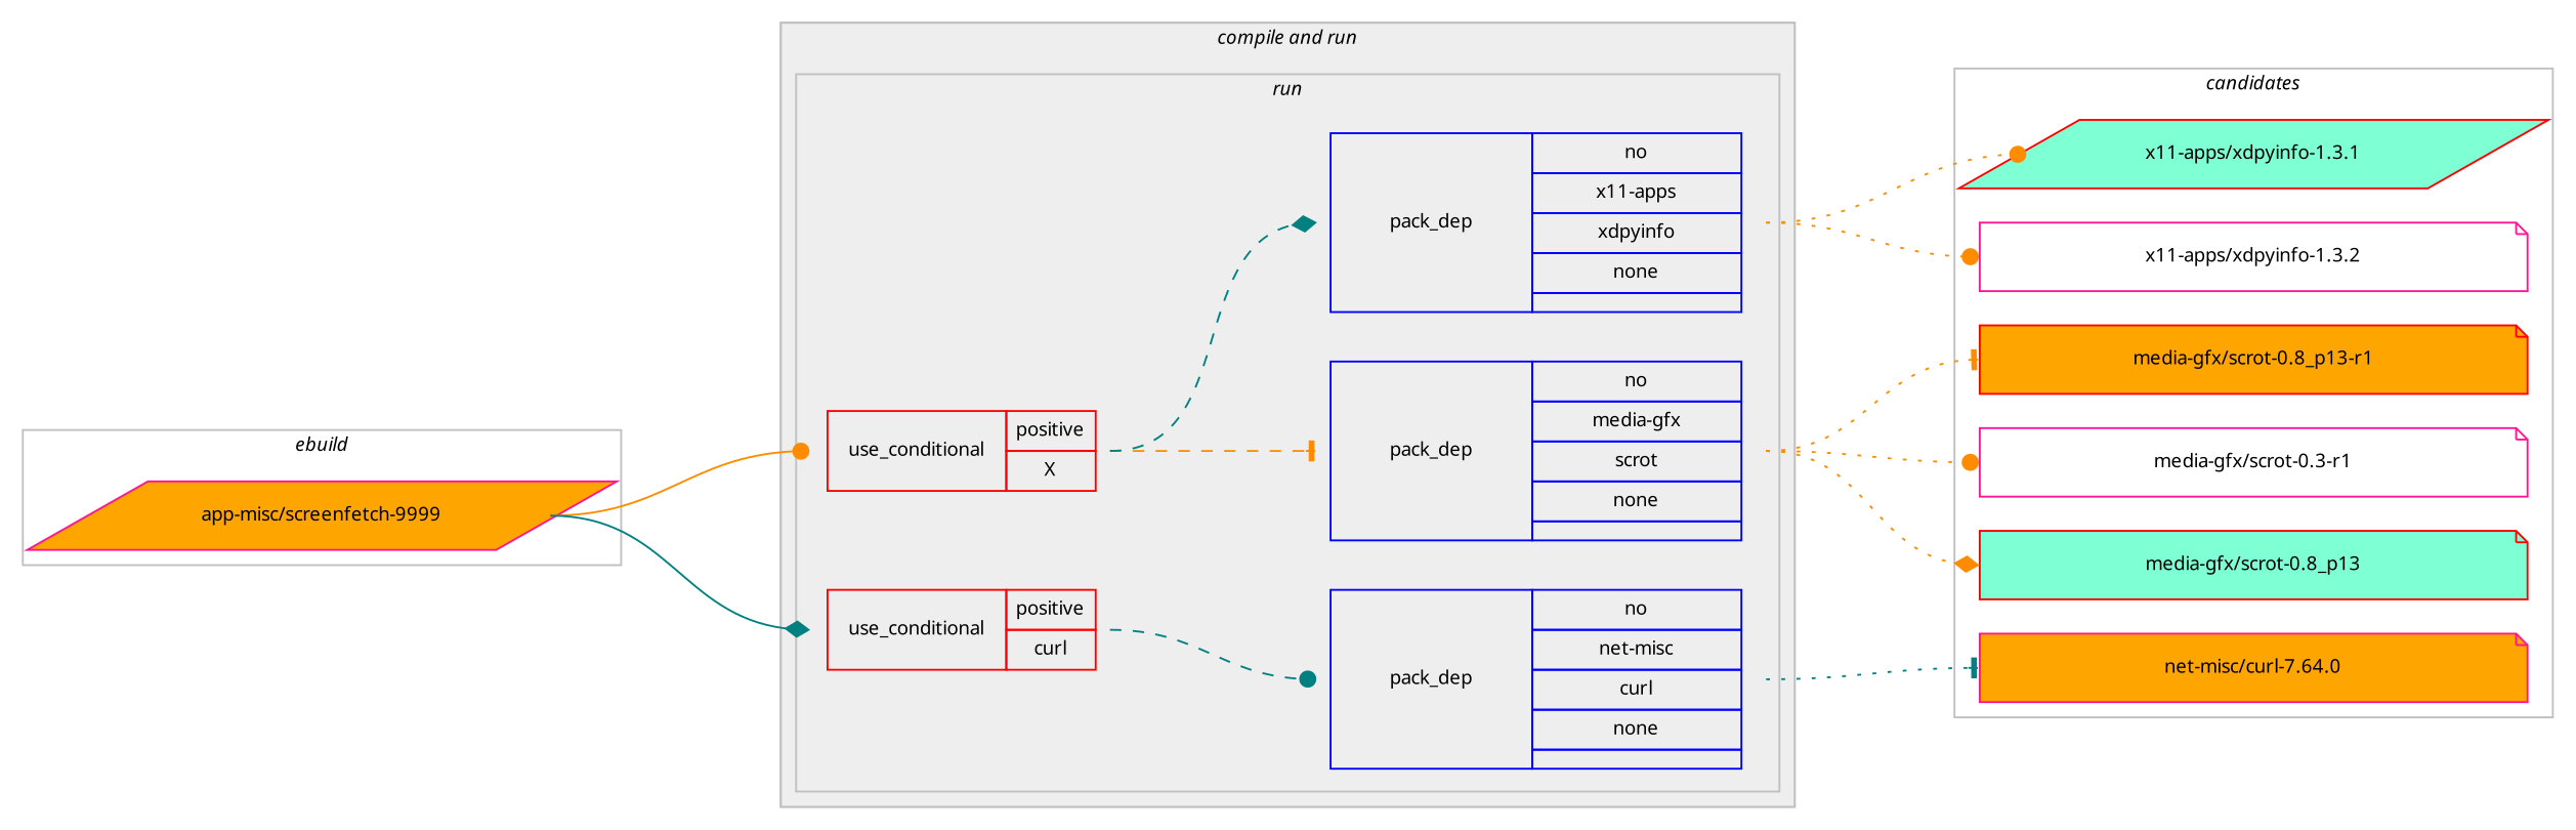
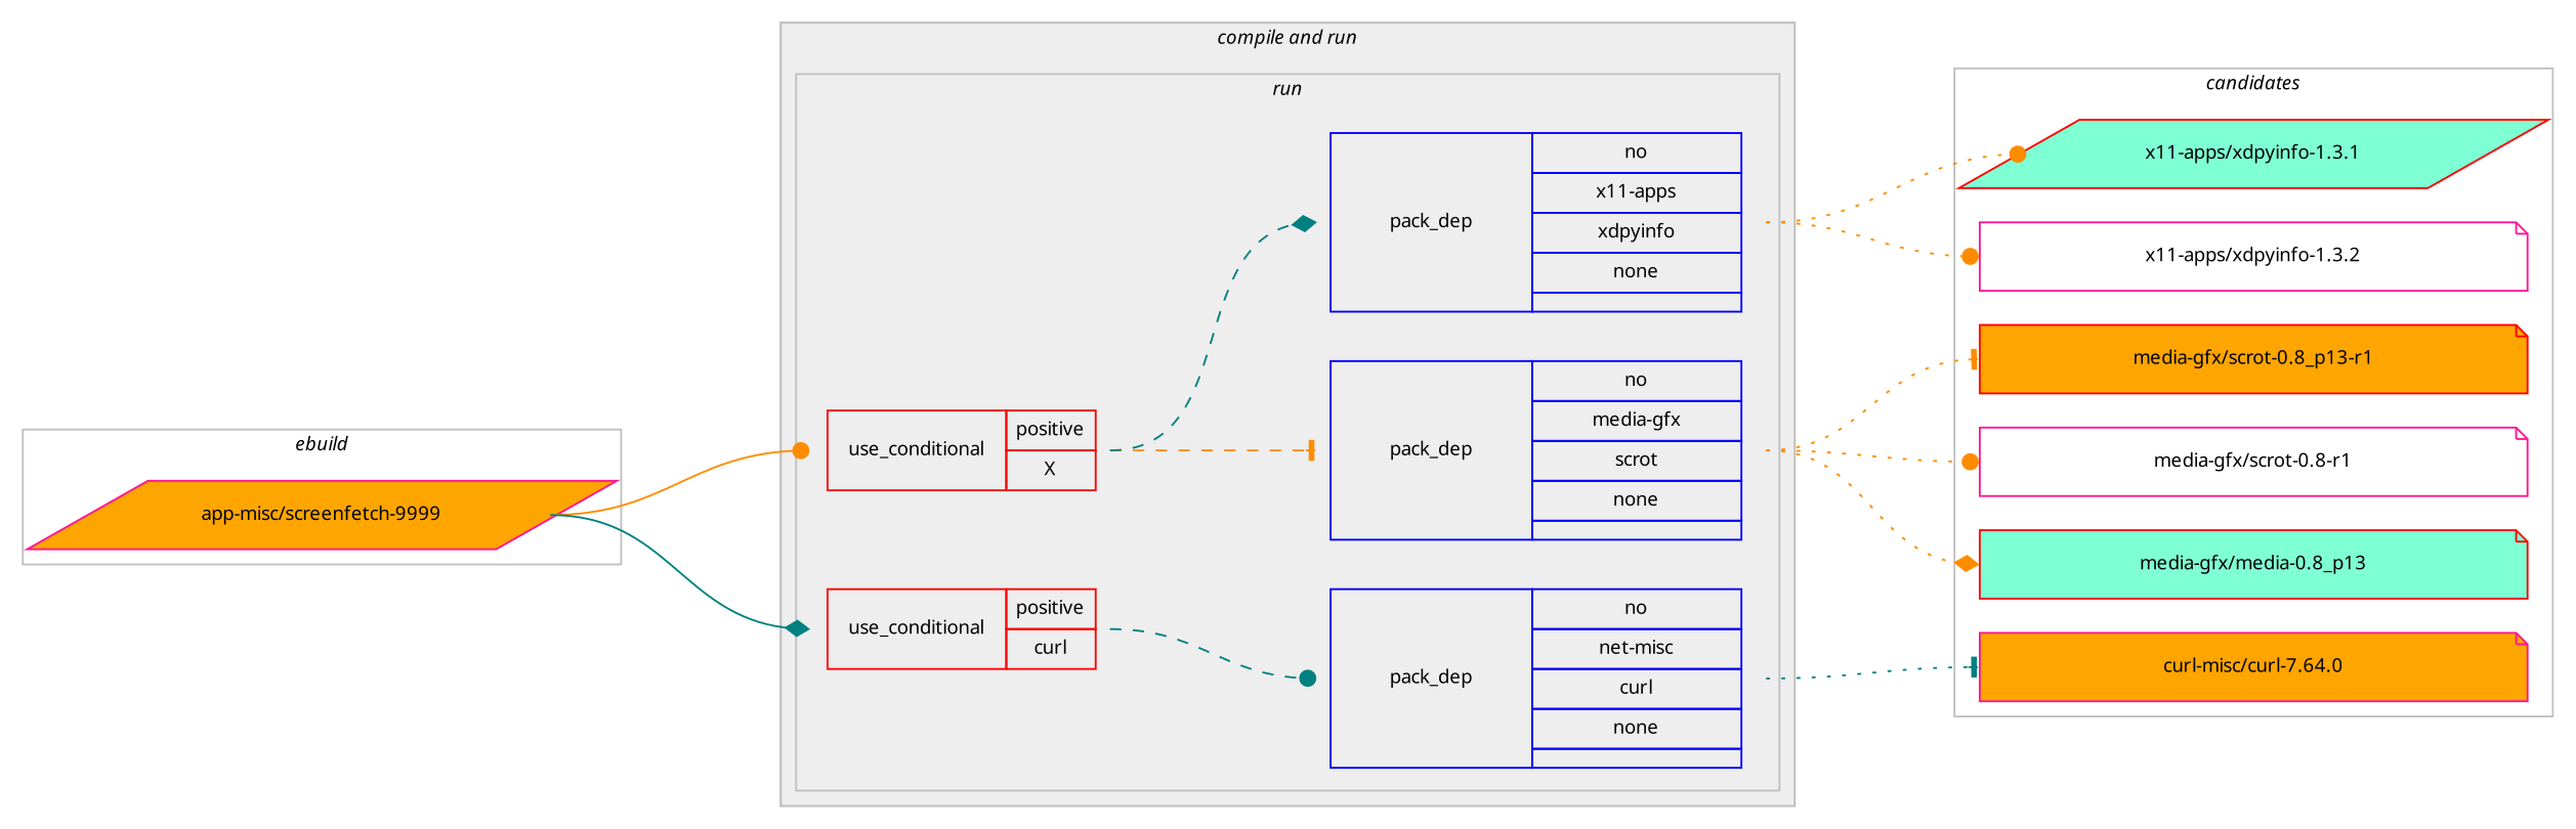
  digraph {
    compound=true
    concentrate=true
    fontname="Noto Sans"
    fontsize=10
    newrank=true
    rankdir=LR
    ranksep=1.5
    node [color=red fontname="Noto Sans" fontsize=10 shape=none style=filled]
    edge [arrowhead=dot color=darkorange fontname="Noto Sans" headport=w style=dotted tailport=e weight=100]
    n1 [color=deeppink fillcolor=orange label="app-misc/screenfetch-9999" shape=parallelogram width=4]
    n2 [color=blue label=<<TABLE BORDER="0" CELLBORDER="1" CELLSPACING="0" CELLPADDING="4" WIDTH="220"><TR><TD ROWSPAN="6" CELLPADDING="30">pack_dep</TD></TR><TR><TD WIDTH="110">no</TD></TR><TR><TD>media-gfx</TD></TR><TR><TD>scrot</TD></TR><TR><TD>none</TD></TR><TR><TD></TD></TR></TABLE>> style=""]
    n3 [color=blue label=<<TABLE BORDER="0" CELLBORDER="1" CELLSPACING="0" CELLPADDING="4" WIDTH="220"><TR><TD ROWSPAN="6" CELLPADDING="30">pack_dep</TD></TR><TR><TD WIDTH="110">no</TD></TR><TR><TD>x11-apps</TD></TR><TR><TD>xdpyinfo</TD></TR><TR><TD>none</TD></TR><TR><TD></TD></TR></TABLE>> style=""]
    n4 [label=<<TABLE BORDER="0" CELLBORDER="1" CELLSPACING="0" CELLPADDING="4"><TR><TD ROWSPAN="3" CELLPADDING="10">use_conditional</TD></TR><TR><TD>positive</TD></TR><TR><TD>X</TD></TR></TABLE>> style=""]
    n5 [color=blue label=<<TABLE BORDER="0" CELLBORDER="1" CELLSPACING="0" CELLPADDING="4" WIDTH="220"><TR><TD ROWSPAN="6" CELLPADDING="30">pack_dep</TD></TR><TR><TD WIDTH="110">no</TD></TR><TR><TD>net-misc</TD></TR><TR><TD>curl</TD></TR><TR><TD>none</TD></TR><TR><TD></TD></TR></TABLE>> style=""]
    n6 [label=<<TABLE BORDER="0" CELLBORDER="1" CELLSPACING="0" CELLPADDING="4"><TR><TD ROWSPAN="3" CELLPADDING="10">use_conditional</TD></TR><TR><TD>positive</TD></TR><TR><TD>curl</TD></TR></TABLE>> style=""]
-   n7 [color=deeppink fillcolor=white label="media-gfx/scrot-0.3-r1" shape=note width=4]
-   n8 [fillcolor=aquamarine label="media-gfx/scrot-0.8_p13" shape=note width=4]
+   n7 [color=deeppink fillcolor=white label="media-gfx/scrot-0.8-r1" shape=note width=4]
+   n8 [fillcolor=aquamarine label="media-gfx/media-0.8_p13" shape=note width=4]
    n9 [fillcolor=orange label="media-gfx/scrot-0.8_p13-r1" shape=note width=4]
    n10 [fillcolor=aquamarine label="x11-apps/xdpyinfo-1.3.1" shape=parallelogram width=4]
    n11 [color=deeppink fillcolor=white label="x11-apps/xdpyinfo-1.3.2" shape=note width=4]
-   n12 [color=deeppink fillcolor=orange label="net-misc/curl-7.64.0" shape=note width=4]
+   n12 [color=deeppink fillcolor=orange label="curl-misc/curl-7.64.0" shape=note width=4]
    subgraph cluster_1 {
      color=gray
      label=<<i>dependencies</i>>
      subgraph cluster_2 {
        color=gray
        fillcolor="#eeeeee"
        label=<<i>compile</i>>
        style=filled
      }
      subgraph cluster_3 {
        color=gray
        fillcolor="#eeeeee"
        label=<<i>compile and run</i>>
        style=filled
      }
      subgraph cluster_4 {
        color=gray
        fillcolor="#eeeeee"
        label=<<i>run</i>>
        style=filled
        subgraph sub_5 {
          color=gray
          fillcolor="#eeeeee"
          label=<<i>run</i>>
          style=filled
          n4
          subgraph sub_6 {
            color=gray
            fillcolor="#eeeeee"
            label=<<i>run</i>>
            style=filled
            n2
          }
          subgraph sub_7 {
            color=gray
            fillcolor="#eeeeee"
            label=<<i>run</i>>
            style=filled
            n3
          }
        }
        subgraph sub_8 {
          color=gray
          fillcolor="#eeeeee"
          label=<<i>run</i>>
          style=filled
          n6
          subgraph sub_9 {
            color=gray
            fillcolor="#eeeeee"
            label=<<i>run</i>>
            style=filled
            n5
          }
        }
      }
    }
    subgraph cluster_10 {
      color=gray
      label=<<i>ebuild</i>>
      rank=same
      n1
    }
    subgraph cluster_11 {
      color=gray
      label=<<i>candidates</i>>
      rank=same
      subgraph sub_12 {
        color=black
        label=<<i>candidates</i>>
        nodesep=1
        rank=same
        n7
        n8
        n9
      }
      subgraph sub_13 {
        color=black
        label=<<i>candidates</i>>
        nodesep=1
        rank=same
        n10
        n11
      }
      subgraph sub_14 {
        color=black
        label=<<i>candidates</i>>
        nodesep=1
        rank=same
        n12
      }
    }
    n1 -> n4 [style=solid weight=20]
    n1 -> n6 [arrowhead=diamond color=teal style=solid weight=20]
    n2 -> n7
    n2 -> n8 [arrowhead=diamond]
    n2 -> n9 [arrowhead=tee]
    n3 -> n10
    n3 -> n11
    n4 -> n2 [arrowhead=tee style=dashed weight=20]
    n4 -> n3 [arrowhead=diamond color=teal style=dashed weight=20]
    n5 -> n12 [arrowhead=tee color=teal]
    n6 -> n5 [color=teal style=dashed weight=20]
  }
